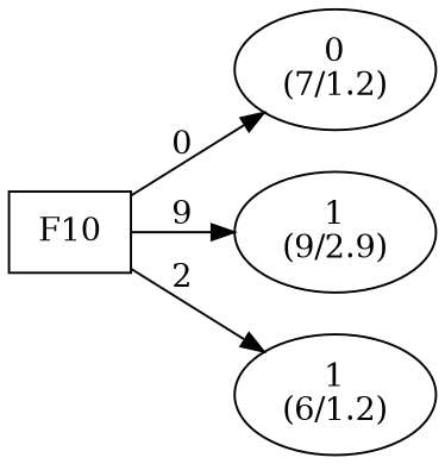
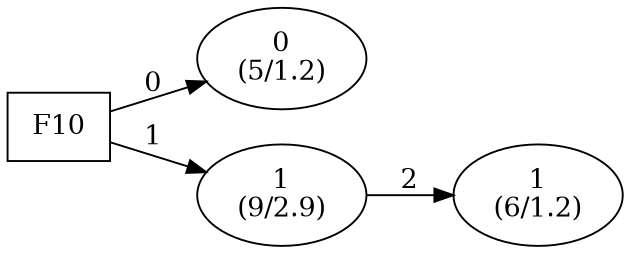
  digraph {
    rankdir=LR
    node [shape=ellipse]
    n1 [label="F10\n" shape=box]
-   n2 [label="0\n(7/1.2)"]
+   n2 [label="0\n(5/1.2)"]
    n3 [label="1\n(9/2.9)"]
    n4 [label="1\n(6/1.2)"]
    n1 -> n2 [label=0]
-   n1 -> n3 [label=9]
-   n1 -> n4 [label=2]
+   n1 -> n3 [label=1]
+   n3 -> n4 [label=2]
  }
